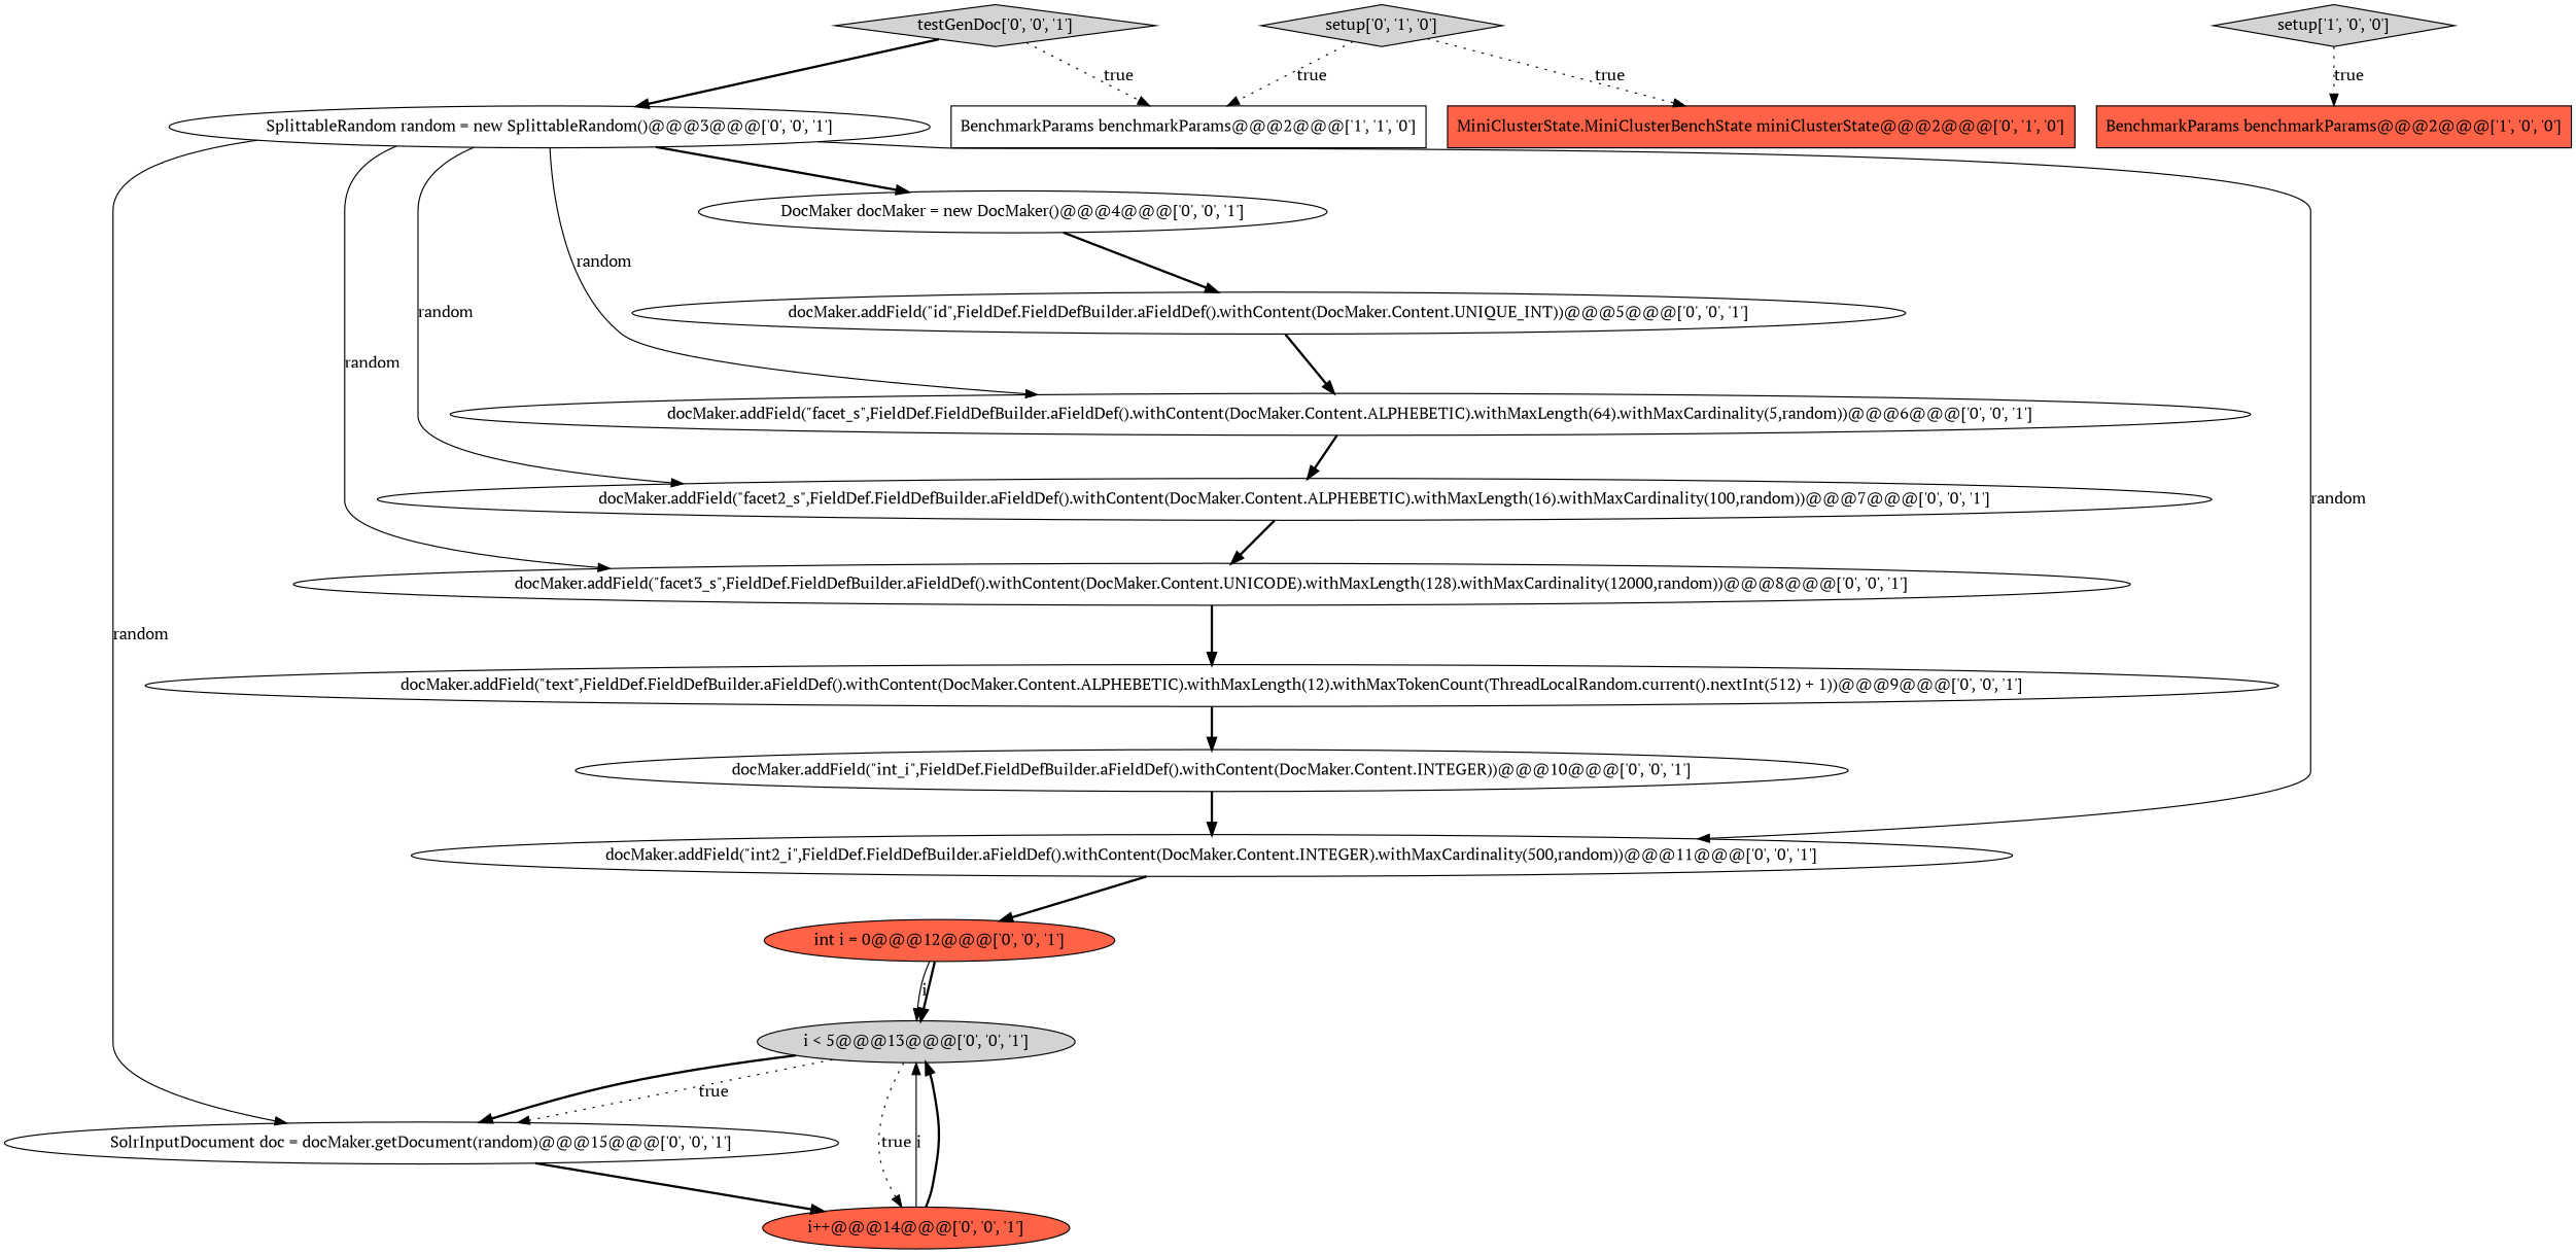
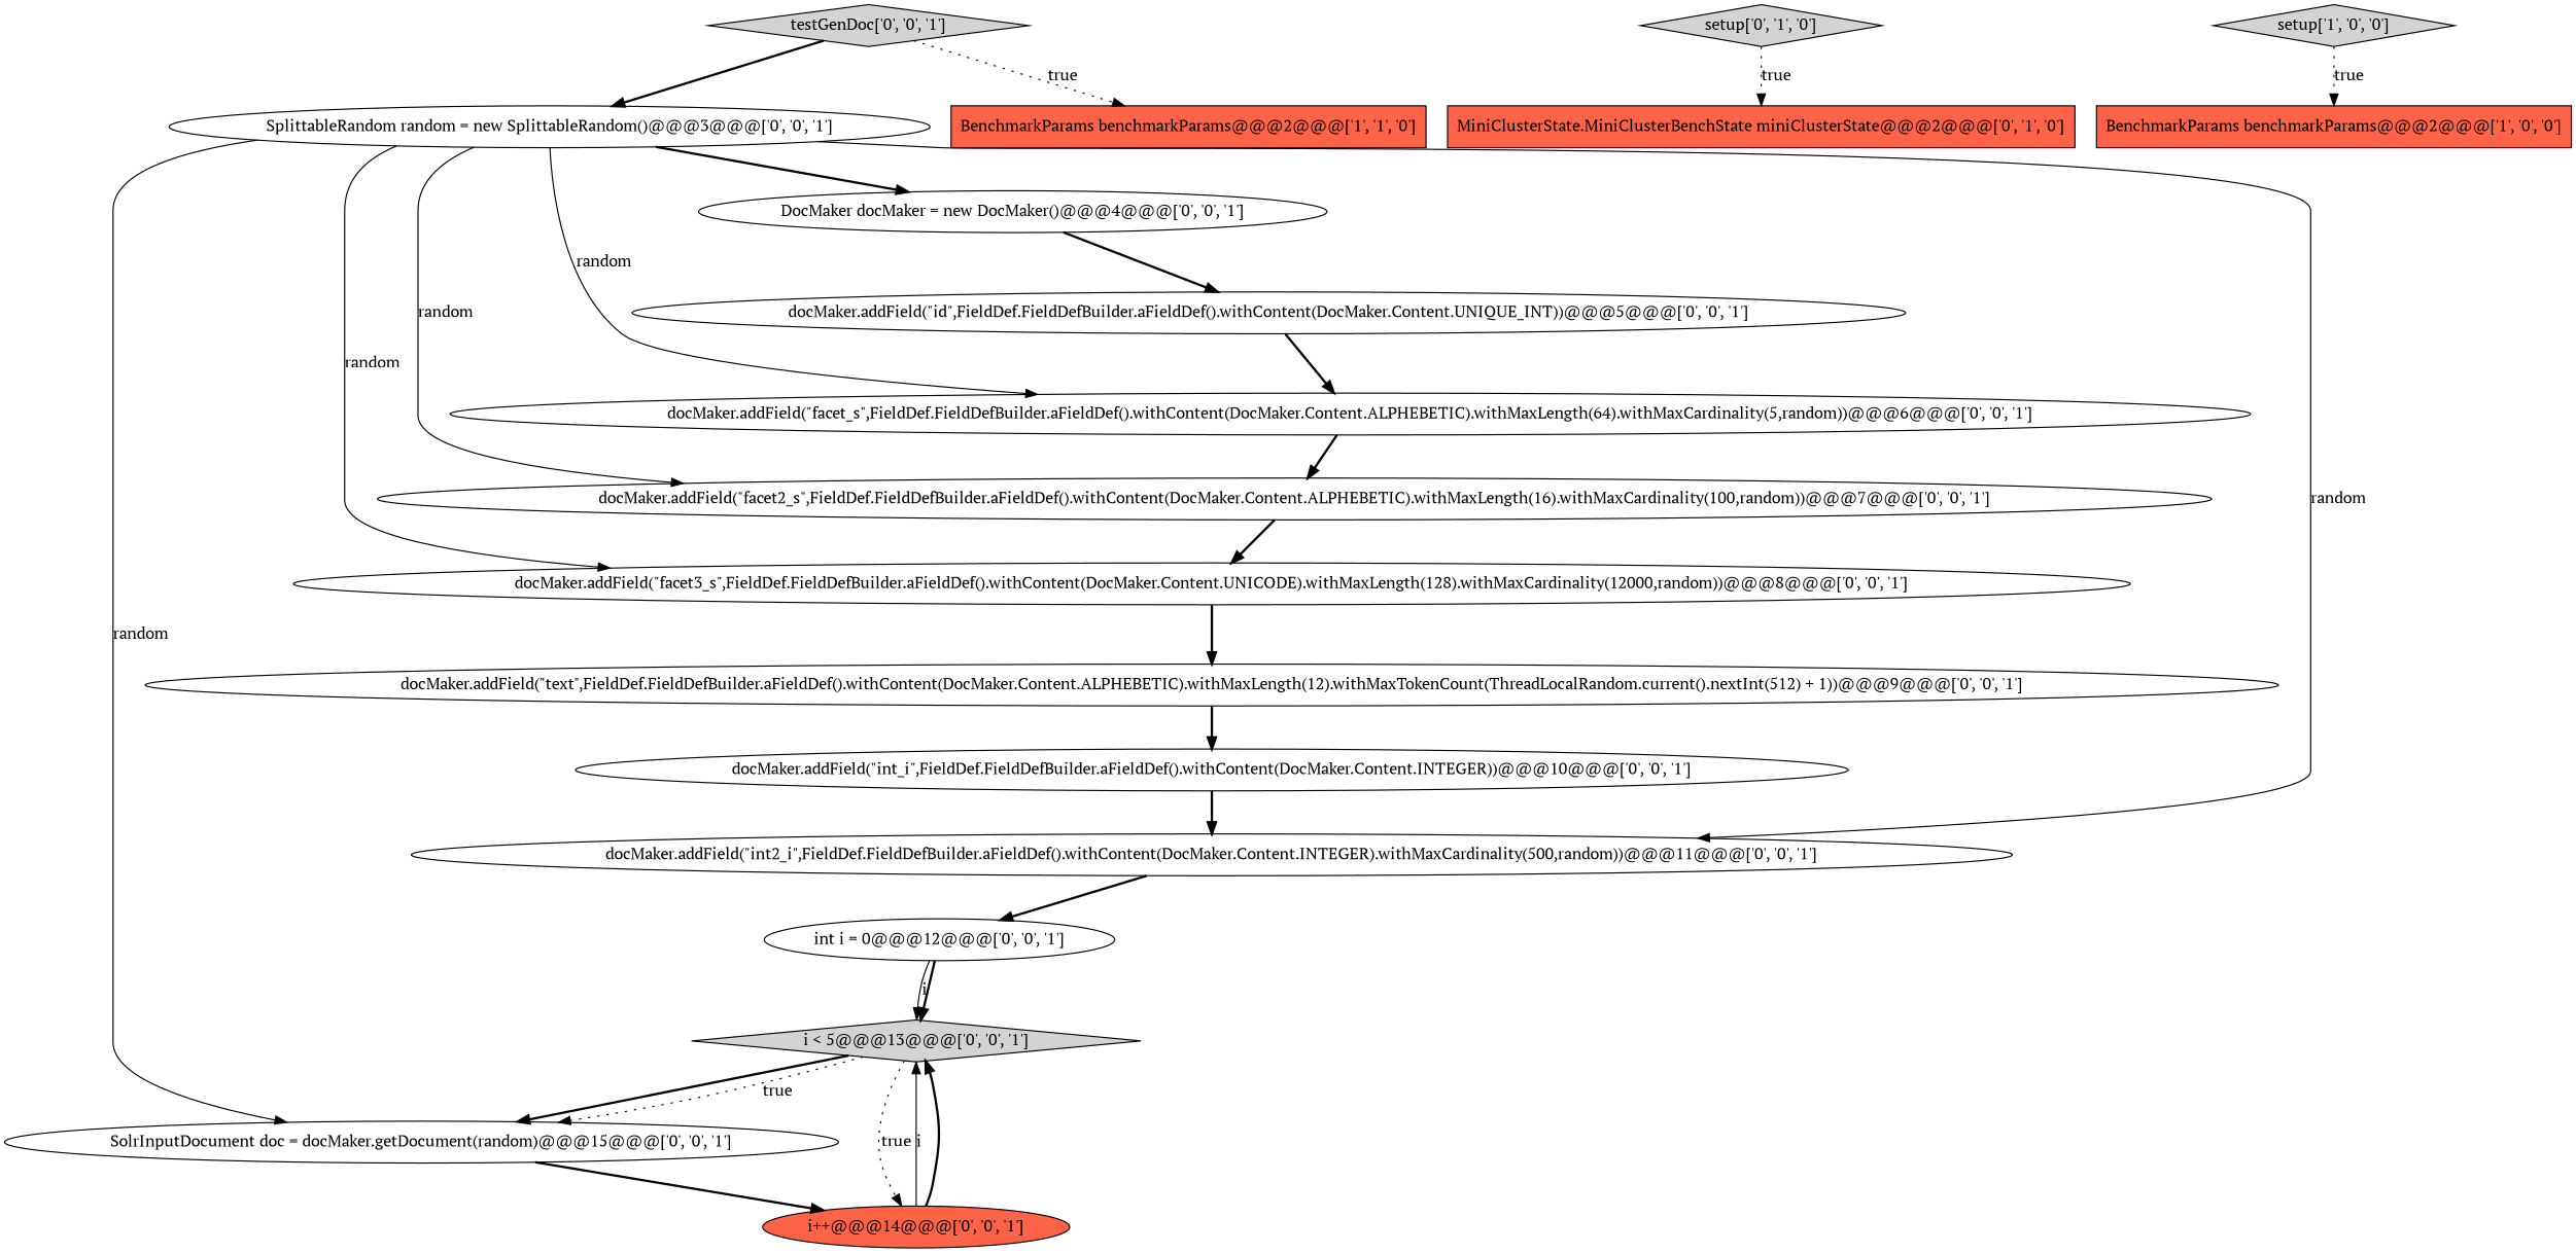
  digraph {
    fontname="PT Serif"
    node [fillcolor=white fontname="PT Serif" shape=ellipse style=filled]
    edge [fontname="PT Serif" style=bold]
    n1 [label="docMaker.addField(\"text\",FieldDef.FieldDefBuilder.aFieldDef().withContent(DocMaker.Content.ALPHEBETIC).withMaxLength(12).withMaxTokenCount(ThreadLocalRandom.current().nextInt(512) + 1))@@@9@@@['0', '0', '1']"]
    n2 [label="docMaker.addField(\"int_i\",FieldDef.FieldDefBuilder.aFieldDef().withContent(DocMaker.Content.INTEGER))@@@10@@@['0', '0', '1']"]
    n3 [label="docMaker.addField(\"int2_i\",FieldDef.FieldDefBuilder.aFieldDef().withContent(DocMaker.Content.INTEGER).withMaxCardinality(500,random))@@@11@@@['0', '0', '1']"]
    n4 [label="SplittableRandom random = new SplittableRandom()@@@3@@@['0', '0', '1']"]
    n5 [label="DocMaker docMaker = new DocMaker()@@@4@@@['0', '0', '1']"]
    n6 [label="SolrInputDocument doc = docMaker.getDocument(random)@@@15@@@['0', '0', '1']"]
    n7 [label="docMaker.addField(\"facet3_s\",FieldDef.FieldDefBuilder.aFieldDef().withContent(DocMaker.Content.UNICODE).withMaxLength(128).withMaxCardinality(12000,random))@@@8@@@['0', '0', '1']"]
    n8 [label="docMaker.addField(\"facet2_s\",FieldDef.FieldDefBuilder.aFieldDef().withContent(DocMaker.Content.ALPHEBETIC).withMaxLength(16).withMaxCardinality(100,random))@@@7@@@['0', '0', '1']"]
    n9 [label="docMaker.addField(\"facet_s\",FieldDef.FieldDefBuilder.aFieldDef().withContent(DocMaker.Content.ALPHEBETIC).withMaxLength(64).withMaxCardinality(5,random))@@@6@@@['0', '0', '1']"]
    n10 [label="docMaker.addField(\"id\",FieldDef.FieldDefBuilder.aFieldDef().withContent(DocMaker.Content.UNIQUE_INT))@@@5@@@['0', '0', '1']"]
-   n11 [fillcolor=tomato label="int i = 0@@@12@@@['0', '0', '1']"]
+   n11 [label="int i = 0@@@12@@@['0', '0', '1']"]
    n12 [fillcolor=tomato label="i++@@@14@@@['0', '0', '1']"]
-   n13 [fillcolor=lightgray label="i < 5@@@13@@@['0', '0', '1']"]
+   n13 [fillcolor=lightgray label="i < 5@@@13@@@['0', '0', '1']" shape=diamond]
    n14 [fillcolor=tomato label="MiniClusterState.MiniClusterBenchState miniClusterState@@@2@@@['0', '1', '0']" shape=box]
    n15 [fillcolor=lightgray label="setup['1', '0', '0']" shape=diamond]
    n16 [fillcolor=tomato label="BenchmarkParams benchmarkParams@@@2@@@['1', '0', '0']" shape=box]
-   n17 [label="BenchmarkParams benchmarkParams@@@2@@@['1', '1', '0']" shape=box]
+   n17 [fillcolor=tomato label="BenchmarkParams benchmarkParams@@@2@@@['1', '1', '0']" shape=box]
    n18 [fillcolor=lightgray label="testGenDoc['0', '0', '1']" shape=diamond]
    n19 [fillcolor=lightgray label="setup['0', '1', '0']" shape=diamond]
    n1 -> n2
    n2 -> n3
    n3 -> n11
    n4 -> n3 [label=random style=solid]
    n4 -> n5
    n4 -> n6 [label=random style=solid]
    n4 -> n7 [label=random style=solid]
    n4 -> n8 [label=random style=solid]
    n4 -> n9 [label=random style=solid]
    n5 -> n10
    n6 -> n12
    n7 -> n1
    n8 -> n7
    n9 -> n8
    n10 -> n9
    n11 -> n13 [label=i style=solid]
    n11 -> n13
    n12 -> n13 [label=i style=solid]
    n12 -> n13
    n13 -> n6
    n13 -> n6 [label=true style=dotted]
    n13 -> n12 [label=true style=dotted]
    n15 -> n16 [label=true style=dotted]
    n18 -> n4
    n18 -> n17 [label=true style=dotted]
    n19 -> n14 [label=true style=dotted]
-   n19 -> n17 [label=true style=dotted]
  }
